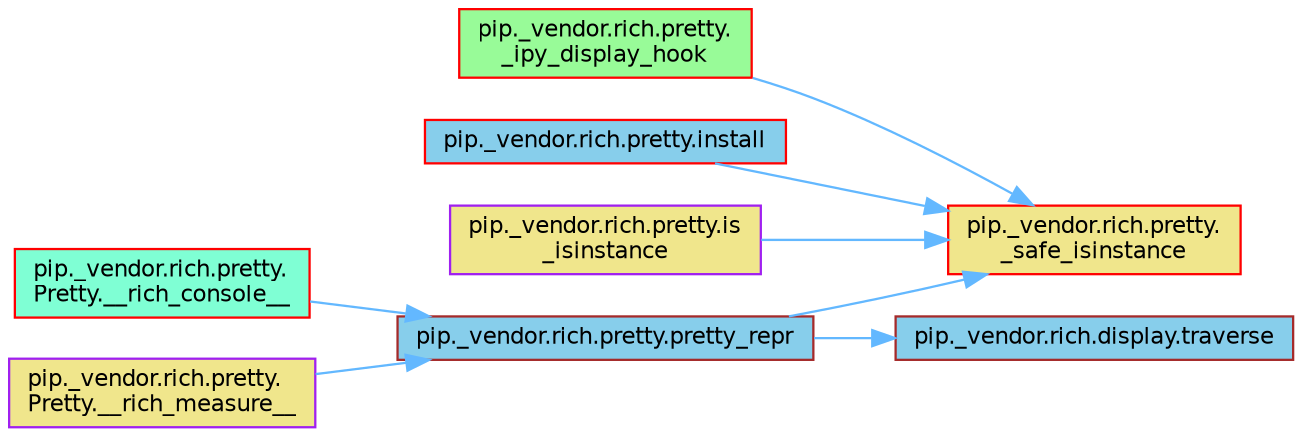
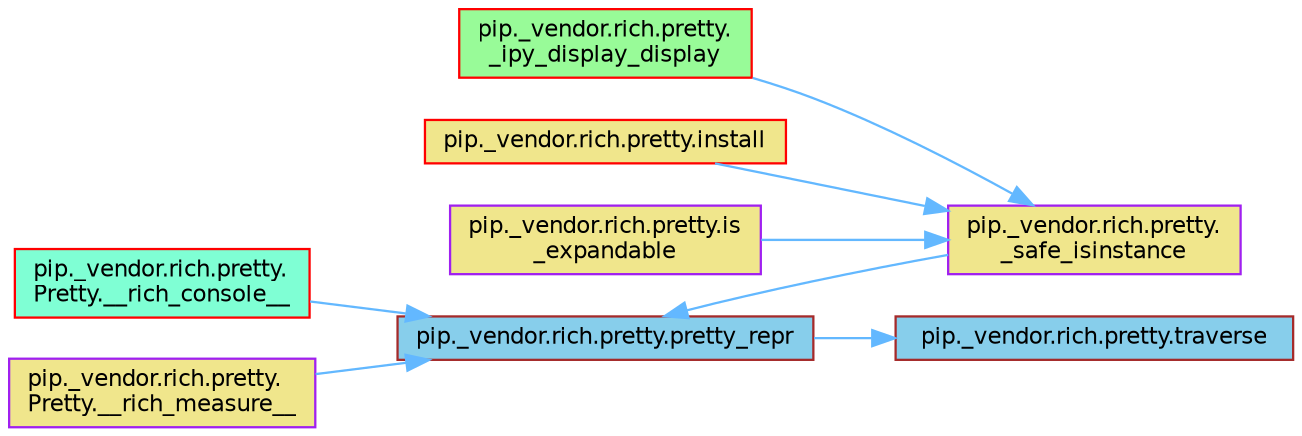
  digraph {
    rankdir=RL
    node [color=red fillcolor=khaki fontname=Helvetica fontsize=10 shape=box style=filled]
    edge [color=steelblue1 dir=back fontname=Helvetica fontsize=10 labelfontname=Helvetica labelfontsize=10 style=solid]
-   n1 [fontcolor=black height=0.2 label="pip._vendor.rich.pretty.\l_safe_isinstance" width=0.4]
-   n2 [fillcolor=palegreen height=0.2 label="pip._vendor.rich.pretty.\l_ipy_display_hook" width=0.4]
-   n3 [fillcolor=skyblue height=0.2 label="pip._vendor.rich.pretty.install" width=0.4]
-   n4 [color=purple height=0.2 label="pip._vendor.rich.pretty.is\l_isinstance" width=0.4]
+   n1 [color=purple fontcolor=black height=0.2 label="pip._vendor.rich.pretty.\l_safe_isinstance" width=0.4]
+   n2 [fillcolor=palegreen height=0.2 label="pip._vendor.rich.pretty.\l_ipy_display_display" width=0.4]
+   n3 [height=0.2 label="pip._vendor.rich.pretty.install" width=0.4]
+   n4 [color=purple height=0.2 label="pip._vendor.rich.pretty.is\l_expandable" width=0.4]
    n5 [color=brown fillcolor=skyblue height=0.2 label="pip._vendor.rich.pretty.pretty_repr" width=0.4]
    n6 [fillcolor=aquamarine height=0.2 label="pip._vendor.rich.pretty.\lPretty.__rich_console__" width=0.4]
    n7 [color=purple height=0.2 label="pip._vendor.rich.pretty.\lPretty.__rich_measure__" width=0.4]
-   n8 [color=brown fillcolor=skyblue height=0.2 label="pip._vendor.rich.display.traverse" width=0.4]
+   n8 [color=brown fillcolor=skyblue height=0.2 label="pip._vendor.rich.pretty.traverse" width=0.4]
    n1 -> n2
    n1 -> n3
    n1 -> n4
-   n1 -> n5
+   n5 -> n1
    n5 -> n6
    n5 -> n7
    n8 -> n5
  }
